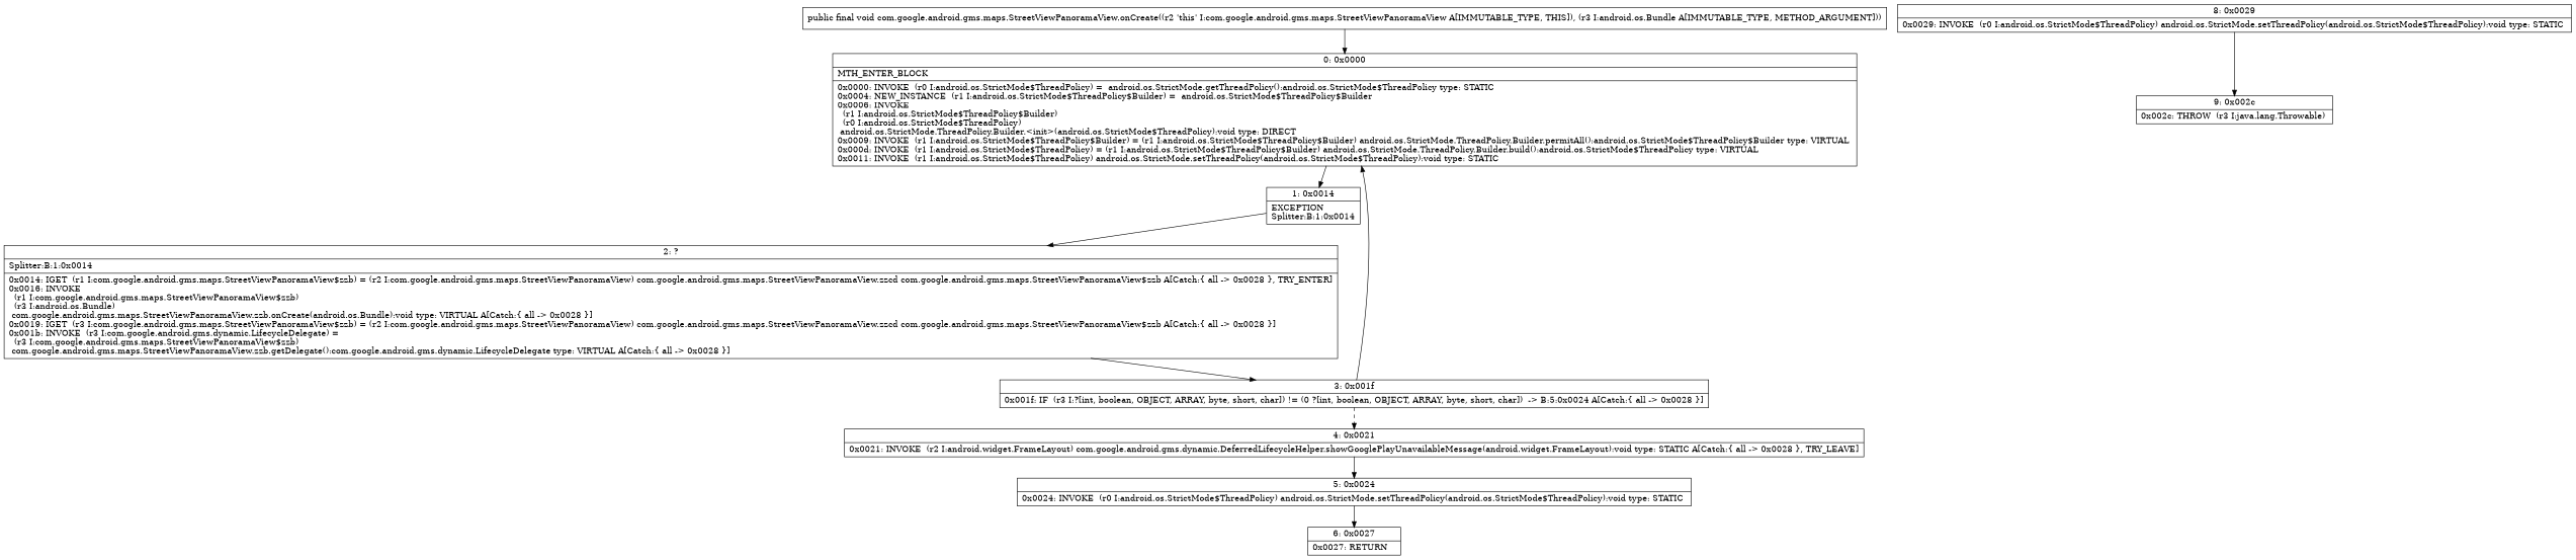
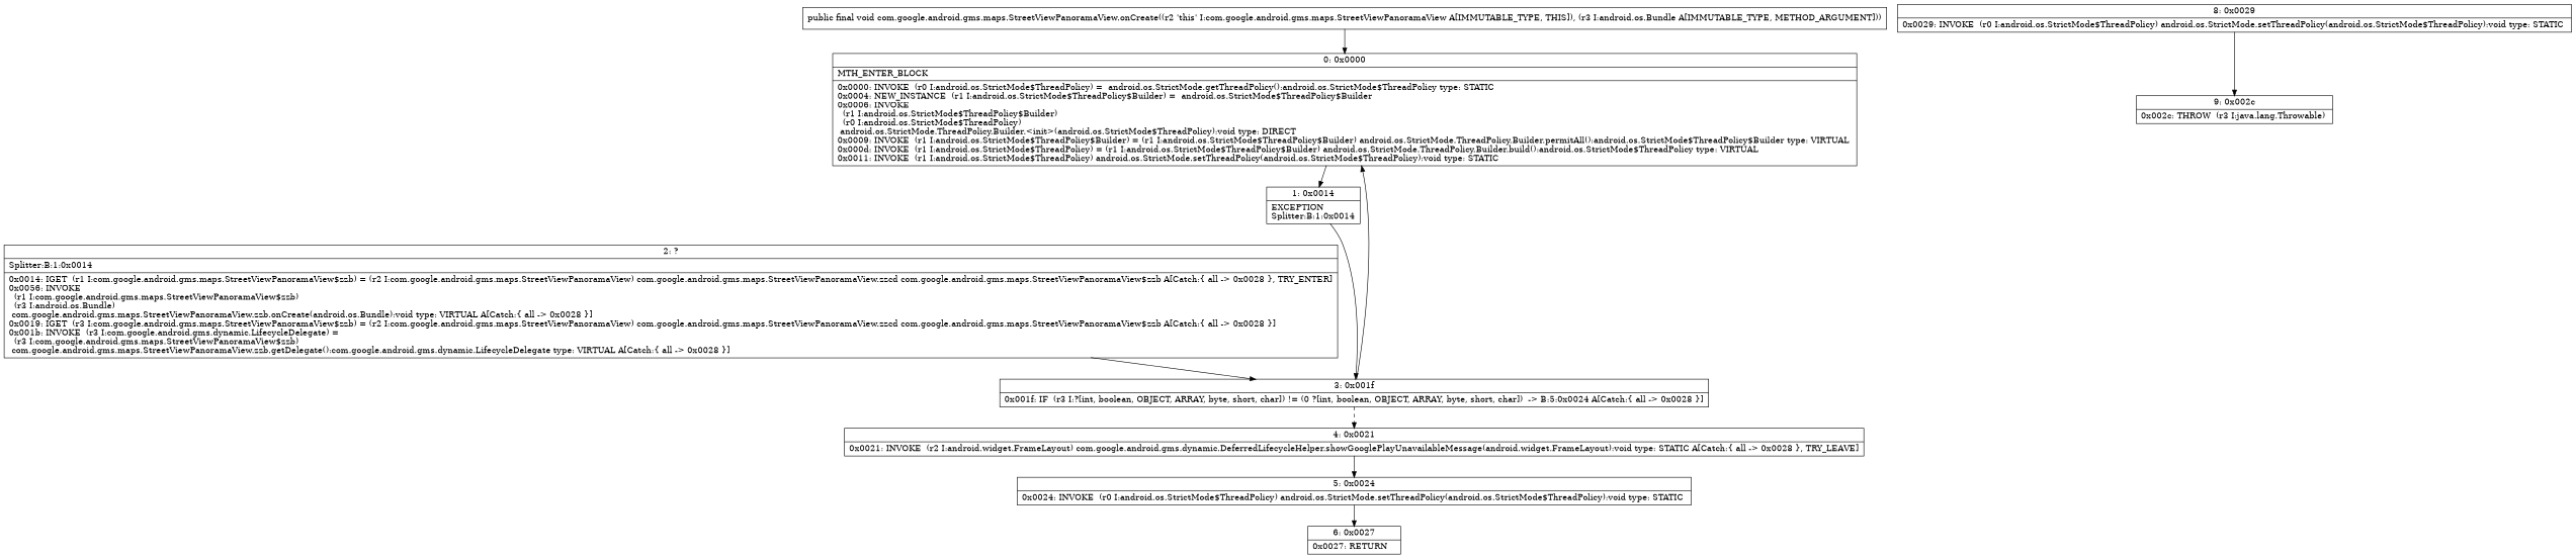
  digraph {
    node [shape=record]
    n1 [label="{0\:\ 0x0000|MTH_ENTER_BLOCK\l|0x0000: INVOKE  (r0 I:android.os.StrictMode$ThreadPolicy) =  android.os.StrictMode.getThreadPolicy():android.os.StrictMode$ThreadPolicy type: STATIC \l0x0004: NEW_INSTANCE  (r1 I:android.os.StrictMode$ThreadPolicy$Builder) =  android.os.StrictMode$ThreadPolicy$Builder \l0x0006: INVOKE  \l  (r1 I:android.os.StrictMode$ThreadPolicy$Builder)\l  (r0 I:android.os.StrictMode$ThreadPolicy)\l android.os.StrictMode.ThreadPolicy.Builder.\<init\>(android.os.StrictMode$ThreadPolicy):void type: DIRECT \l0x0009: INVOKE  (r1 I:android.os.StrictMode$ThreadPolicy$Builder) = (r1 I:android.os.StrictMode$ThreadPolicy$Builder) android.os.StrictMode.ThreadPolicy.Builder.permitAll():android.os.StrictMode$ThreadPolicy$Builder type: VIRTUAL \l0x000d: INVOKE  (r1 I:android.os.StrictMode$ThreadPolicy) = (r1 I:android.os.StrictMode$ThreadPolicy$Builder) android.os.StrictMode.ThreadPolicy.Builder.build():android.os.StrictMode$ThreadPolicy type: VIRTUAL \l0x0011: INVOKE  (r1 I:android.os.StrictMode$ThreadPolicy) android.os.StrictMode.setThreadPolicy(android.os.StrictMode$ThreadPolicy):void type: STATIC \l}"]
    n2 [label="{1\:\ 0x0014|EXCEPTION\lSplitter:B:1:0x0014\l}"]
-   n3 [label="{2\:\ ?|Splitter:B:1:0x0014\l|0x0014: IGET  (r1 I:com.google.android.gms.maps.StreetViewPanoramaView$zzb) = (r2 I:com.google.android.gms.maps.StreetViewPanoramaView) com.google.android.gms.maps.StreetViewPanoramaView.zzcd com.google.android.gms.maps.StreetViewPanoramaView$zzb A[Catch:\{ all \-\> 0x0028 \}, TRY_ENTER]\l0x0016: INVOKE  \l  (r1 I:com.google.android.gms.maps.StreetViewPanoramaView$zzb)\l  (r3 I:android.os.Bundle)\l com.google.android.gms.maps.StreetViewPanoramaView.zzb.onCreate(android.os.Bundle):void type: VIRTUAL A[Catch:\{ all \-\> 0x0028 \}]\l0x0019: IGET  (r3 I:com.google.android.gms.maps.StreetViewPanoramaView$zzb) = (r2 I:com.google.android.gms.maps.StreetViewPanoramaView) com.google.android.gms.maps.StreetViewPanoramaView.zzcd com.google.android.gms.maps.StreetViewPanoramaView$zzb A[Catch:\{ all \-\> 0x0028 \}]\l0x001b: INVOKE  (r3 I:com.google.android.gms.dynamic.LifecycleDelegate) = \l  (r3 I:com.google.android.gms.maps.StreetViewPanoramaView$zzb)\l com.google.android.gms.maps.StreetViewPanoramaView.zzb.getDelegate():com.google.android.gms.dynamic.LifecycleDelegate type: VIRTUAL A[Catch:\{ all \-\> 0x0028 \}]\l}"]
+   n3 [label="{2\:\ ?|Splitter:B:1:0x0014\l|0x0014: IGET  (r1 I:com.google.android.gms.maps.StreetViewPanoramaView$zzb) = (r2 I:com.google.android.gms.maps.StreetViewPanoramaView) com.google.android.gms.maps.StreetViewPanoramaView.zzcd com.google.android.gms.maps.StreetViewPanoramaView$zzb A[Catch:\{ all \-\> 0x0028 \}, TRY_ENTER]\l0x0056: INVOKE  \l  (r1 I:com.google.android.gms.maps.StreetViewPanoramaView$zzb)\l  (r3 I:android.os.Bundle)\l com.google.android.gms.maps.StreetViewPanoramaView.zzb.onCreate(android.os.Bundle):void type: VIRTUAL A[Catch:\{ all \-\> 0x0028 \}]\l0x0019: IGET  (r3 I:com.google.android.gms.maps.StreetViewPanoramaView$zzb) = (r2 I:com.google.android.gms.maps.StreetViewPanoramaView) com.google.android.gms.maps.StreetViewPanoramaView.zzcd com.google.android.gms.maps.StreetViewPanoramaView$zzb A[Catch:\{ all \-\> 0x0028 \}]\l0x001b: INVOKE  (r3 I:com.google.android.gms.dynamic.LifecycleDelegate) = \l  (r3 I:com.google.android.gms.maps.StreetViewPanoramaView$zzb)\l com.google.android.gms.maps.StreetViewPanoramaView.zzb.getDelegate():com.google.android.gms.dynamic.LifecycleDelegate type: VIRTUAL A[Catch:\{ all \-\> 0x0028 \}]\l}"]
    n4 [label="{3\:\ 0x001f|0x001f: IF  (r3 I:?[int, boolean, OBJECT, ARRAY, byte, short, char]) != (0 ?[int, boolean, OBJECT, ARRAY, byte, short, char])  \-\> B:5:0x0024 A[Catch:\{ all \-\> 0x0028 \}]\l}"]
    n5 [label="{4\:\ 0x0021|0x0021: INVOKE  (r2 I:android.widget.FrameLayout) com.google.android.gms.dynamic.DeferredLifecycleHelper.showGooglePlayUnavailableMessage(android.widget.FrameLayout):void type: STATIC A[Catch:\{ all \-\> 0x0028 \}, TRY_LEAVE]\l}"]
    n6 [label="{5\:\ 0x0024|0x0024: INVOKE  (r0 I:android.os.StrictMode$ThreadPolicy) android.os.StrictMode.setThreadPolicy(android.os.StrictMode$ThreadPolicy):void type: STATIC \l}"]
    n7 [label="{6\:\ 0x0027|0x0027: RETURN   \l}"]
    n8 [label="{8\:\ 0x0029|0x0029: INVOKE  (r0 I:android.os.StrictMode$ThreadPolicy) android.os.StrictMode.setThreadPolicy(android.os.StrictMode$ThreadPolicy):void type: STATIC \l}"]
    n9 [label="{9\:\ 0x002c|0x002c: THROW  (r3 I:java.lang.Throwable) \l}"]
    n10 [label="{public final void com.google.android.gms.maps.StreetViewPanoramaView.onCreate((r2 'this' I:com.google.android.gms.maps.StreetViewPanoramaView A[IMMUTABLE_TYPE, THIS]), (r3 I:android.os.Bundle A[IMMUTABLE_TYPE, METHOD_ARGUMENT])) }"]
    n1 -> n2
-   n2 -> n3
+   n2 -> n4
    n3 -> n4
    n4 -> n1
    n4 -> n5 [style=dashed]
    n5 -> n6
    n6 -> n7
    n8 -> n9
    n10 -> n1
  }
